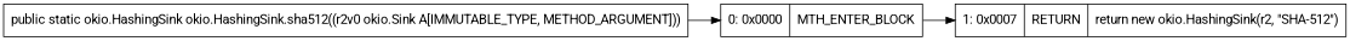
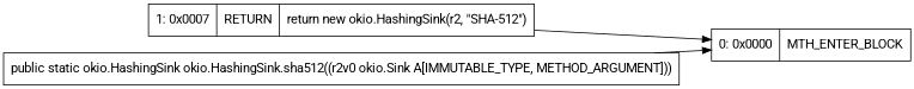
  digraph {
    rankdir=LR
    fontname=Roboto
    node [shape=record fontname=Roboto]
    edge [fontname=Roboto]
    n1 [label="{0\:\ 0x0000|MTH_ENTER_BLOCK\l}"]
    n2 [label="{1\:\ 0x0007|RETURN\l|return new okio.HashingSink(r2, \"SHA\-512\")\l}"]
    n3 [label="{public static okio.HashingSink okio.HashingSink.sha512((r2v0 okio.Sink A[IMMUTABLE_TYPE, METHOD_ARGUMENT])) }"]
-   n1 -> n2
+   n2 -> n1
    n3 -> n1
  }
